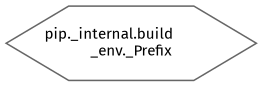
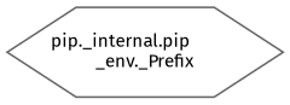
  digraph {
    rankdir=TB
    fontname="Fira Sans"
-   n1 [color=grey40 fillcolor=white fontname="Fira Sans" fontsize=10 height=0.2 label="pip._internal.build\l_env._Prefix" shape=hexagon style=filled width=0.4]
+   n1 [color=grey40 fillcolor=white fontname="Fira Sans" fontsize=10 height=0.2 label="pip._internal.pip\l_env._Prefix" shape=hexagon style=filled width=0.4]
  }
